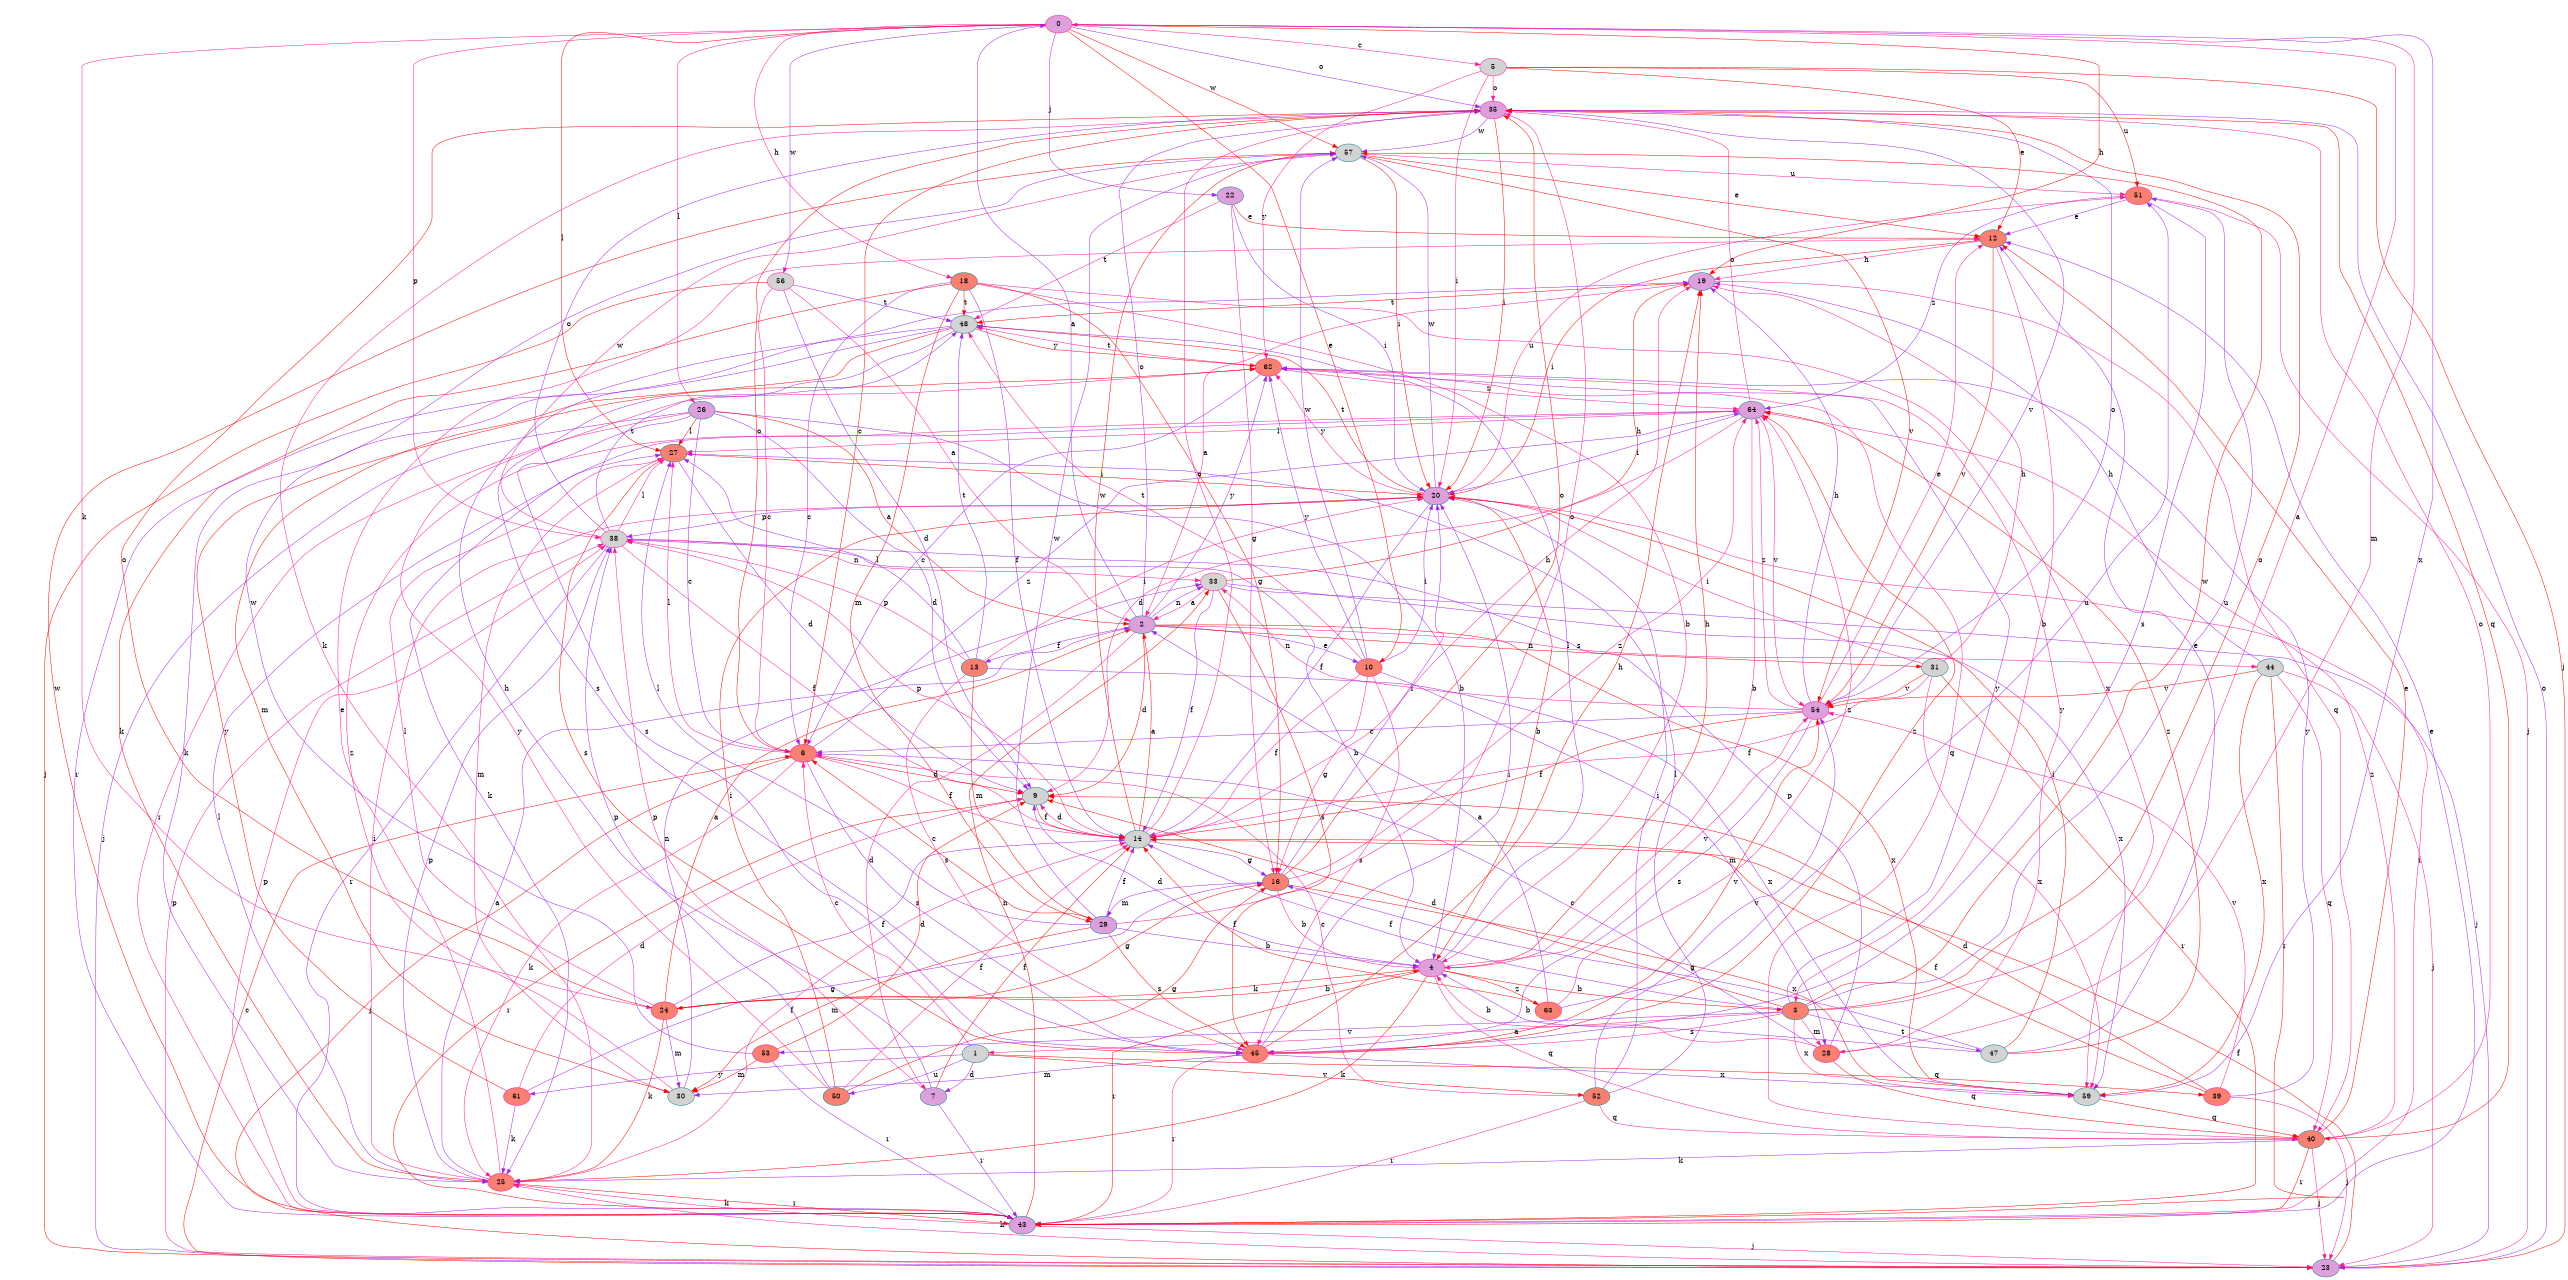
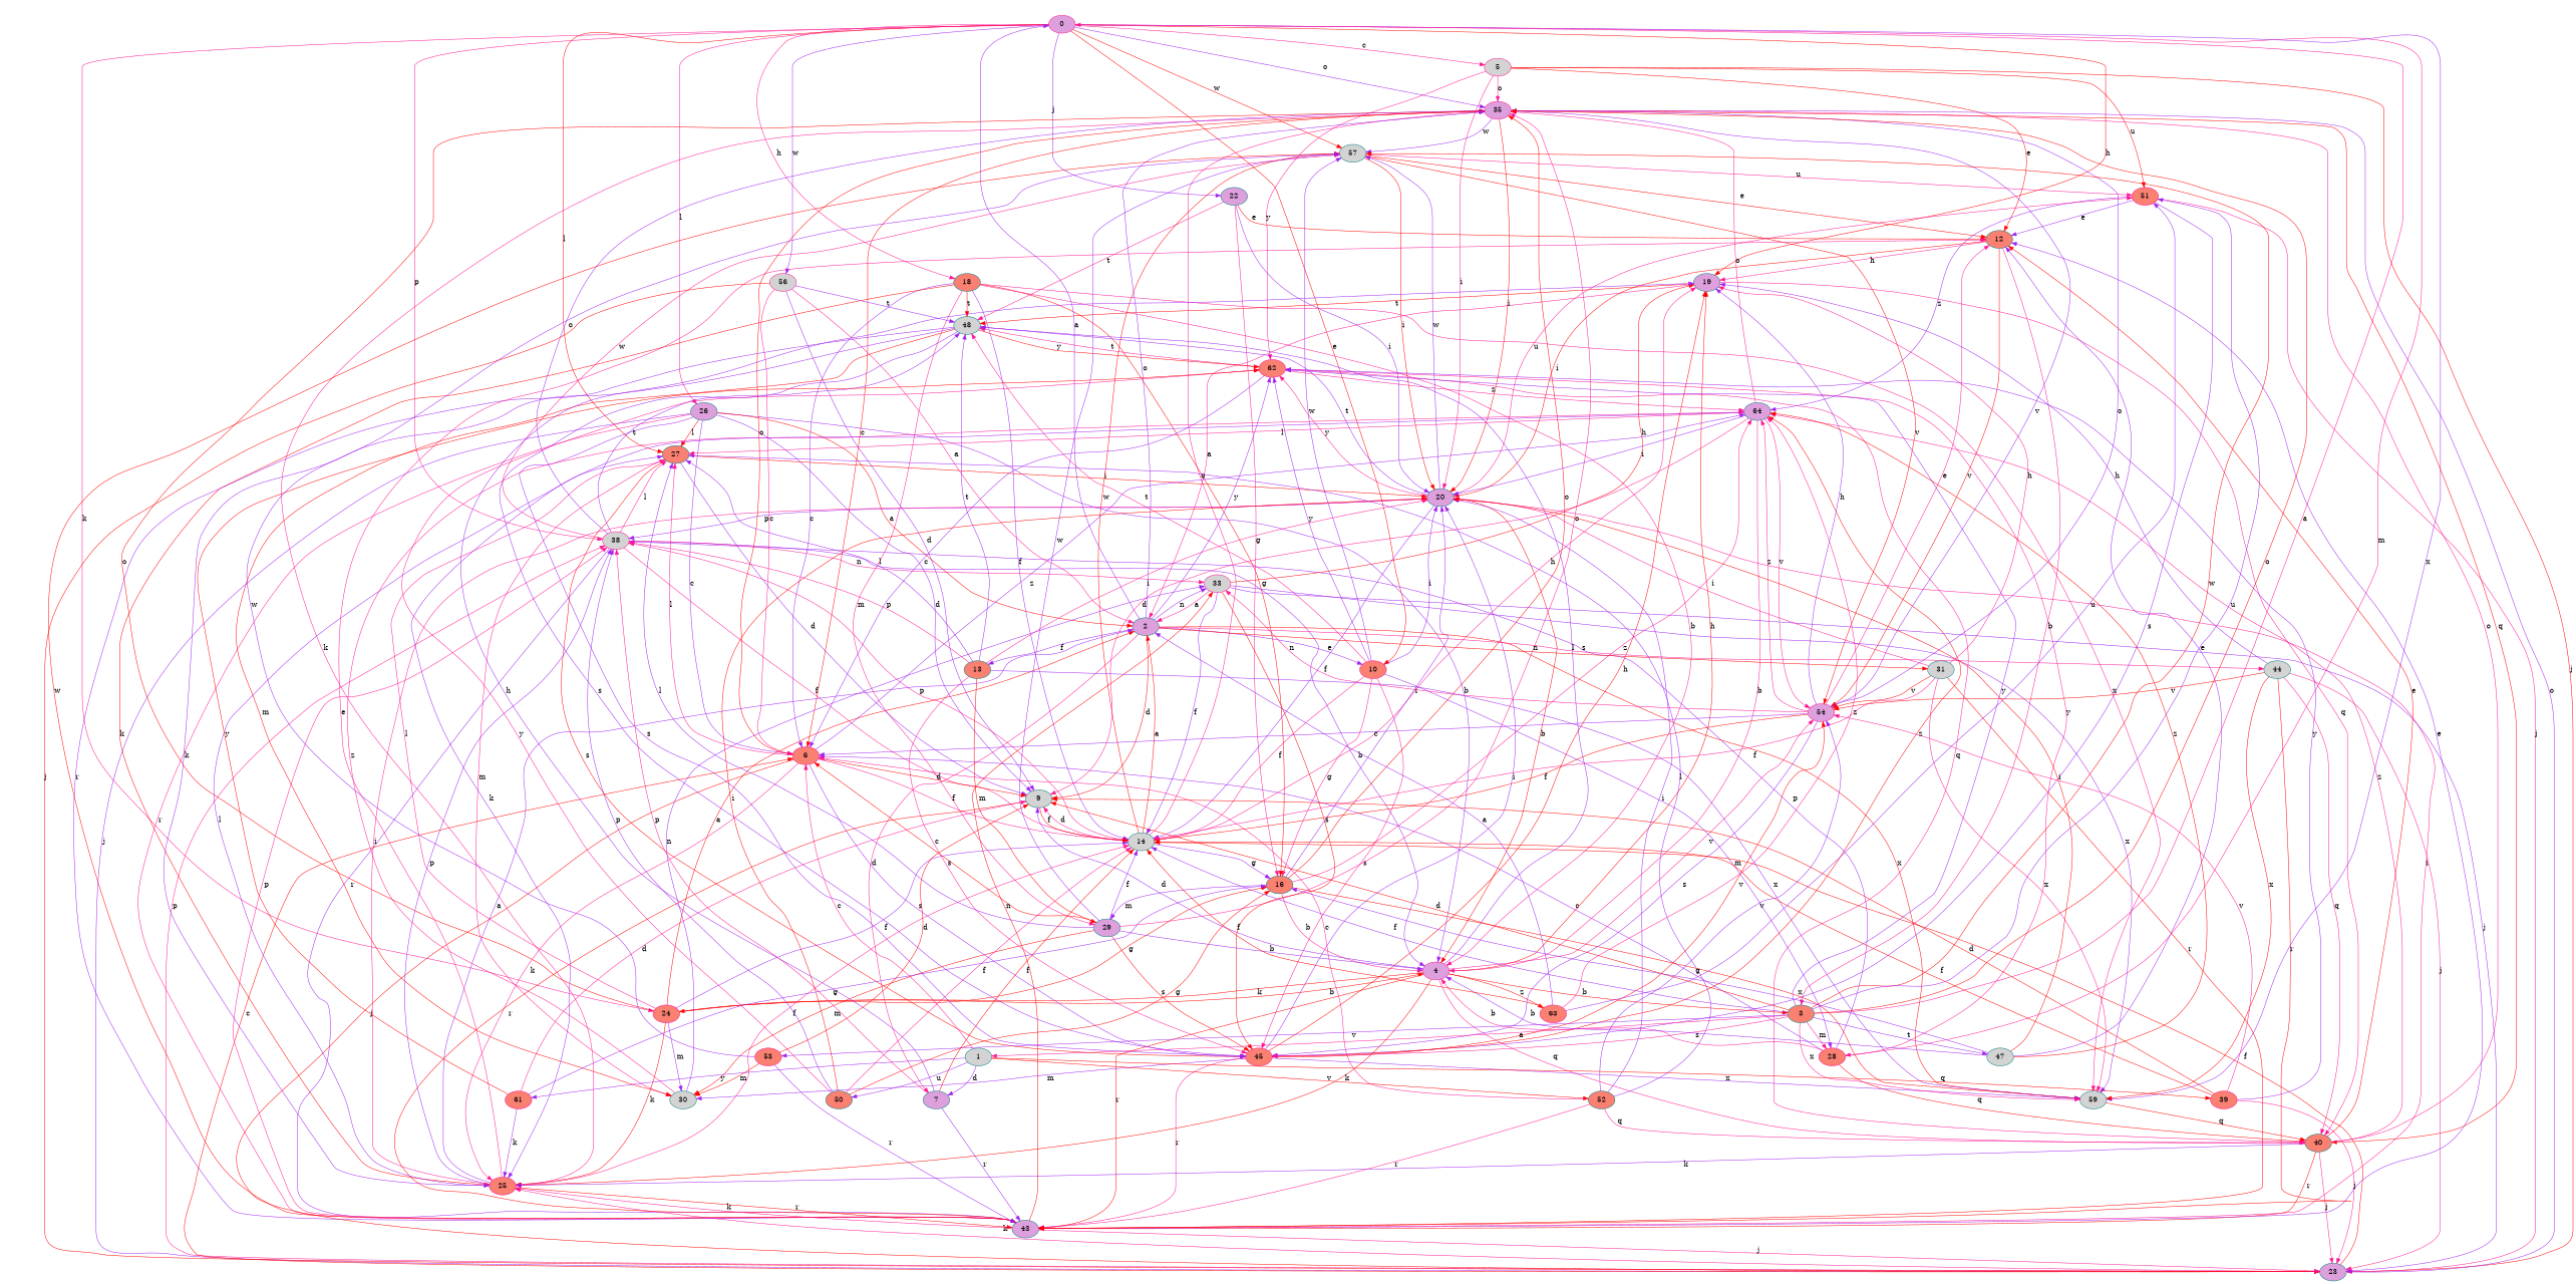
  strict digraph {
    node [color=teal fillcolor=salmon style=filled]
    edge [color=purple]
    0 [color=deeppink fillcolor=plum]
    5 [color=deeppink fillcolor=lightgrey]
    10 [color=deeppink]
    18
    19 [fillcolor=plum]
    22 [fillcolor=plum]
    24 [color=deeppink]
    26 [fillcolor=plum]
    27
    28 [color=deeppink]
    35 [color=deeppink fillcolor=plum]
    38 [color=deeppink fillcolor=lightgrey]
    56 [color=deeppink fillcolor=lightgrey]
    57 [fillcolor=lightgrey]
    59 [fillcolor=lightgrey]
    62 [color=deeppink]
    51 [color=deeppink]
    12
    20 [fillcolor=plum]
    23 [fillcolor=plum]
    14 [fillcolor=lightgrey]
    45 [color=deeppink]
    48 [fillcolor=lightgrey]
    16
    6 [color=deeppink]
    4 [color=deeppink fillcolor=plum]
    25 [color=deeppink]
    29 [fillcolor=plum]
    2 [fillcolor=plum]
    40
    30 [fillcolor=lightgrey]
    9 [fillcolor=lightgrey]
    43 [fillcolor=plum]
    54 [color=deeppink fillcolor=plum]
    33 [color=deeppink fillcolor=lightgrey]
    1 [fillcolor=lightgrey]
    7 [fillcolor=plum]
    39 [color=deeppink]
    50
    52
    61 [color=deeppink]
    64 [fillcolor=plum]
    13
    31 [fillcolor=lightgrey]
    44 [fillcolor=lightgrey]
    3
    47 [fillcolor=lightgrey]
    53 [color=deeppink]
    63 [color=deeppink]
    0 -> 5 [color=deeppink label=c]
    0 -> 10 [color=red label=e]
    0 -> 18 [color=deeppink label=h]
    0 -> 19 [color=red label=h]
    0 -> 22 [label=j]
    0 -> 24 [color=deeppink label=k]
    0 -> 26 [color=deeppink label=l]
    0 -> 27 [color=red label=l]
    0 -> 28 [color=deeppink label=m]
    0 -> 35 [label=o]
    0 -> 38 [color=deeppink label=p]
    0 -> 56 [label=w]
    0 -> 57 [color=red label=w]
    0 -> 59 [label=x]
    5 -> 35 [color=deeppink label=o]
    5 -> 62 [color=deeppink label=y]
    5 -> 51 [color=red label=u]
    5 -> 12 [color=red label=e]
    5 -> 20 [color=deeppink label=i]
    5 -> 23 [color=red label=j]
    10 -> 28 [label=m]
    10 -> 57 [label=w]
    10 -> 62 [label=y]
    10 -> 20 [label=i]
    10 -> 14 [color=deeppink label=f]
    10 -> 45 [color=deeppink label=s]
    10 -> 48 [color=deeppink label=t]
    10 -> 16 [color=deeppink label=g]
    18 -> 59 [color=deeppink label=x]
    18 -> 14 [label=f]
    18 -> 48 [color=red label=t]
    18 -> 16 [color=red label=g]
    18 -> 6 [label=c]
    18 -> 4 [color=deeppink label=b]
    18 -> 25 [color=red label=k]
-   18 -> 29 [color=red label=m]
+   18 -> 29 [color=deeppink label=m]
    19 -> 48 [color=red label=t]
    19 -> 2 [color=deeppink label=a]
    19 -> 40 [color=deeppink label=q]
    22 -> 12 [color=red label=e]
    22 -> 20 [label=i]
    22 -> 48 [color=deeppink label=t]
    22 -> 16 [color=deeppink label=g]
    24 -> 27 [color=deeppink label=l]
    24 -> 35 [color=red label=o]
    24 -> 14 [label=f]
    24 -> 16 [color=red label=g]
    24 -> 4 [color=red label=b]
    24 -> 25 [color=red label=k]
    24 -> 2 [color=red label=a]
    24 -> 30 [label=m]
    26 -> 27 [color=red label=l]
    26 -> 23 [label=j]
    26 -> 45 [label=s]
    26 -> 6 [label=c]
    26 -> 4 [label=b]
    26 -> 2 [color=red label=a]
    26 -> 9 [label=d]
    26 -> 43 [color=deeppink label=r]
    27 -> 20 [color=red label=i]
    27 -> 45 [color=red label=s]
    27 -> 30 [color=deeppink label=m]
    27 -> 9 [label=d]
    28 -> 38 [label=p]
    28 -> 62 [color=deeppink label=y]
    28 -> 6 [label=c]
    28 -> 4 [color=deeppink label=b]
    28 -> 40 [color=red label=q]
    35 -> 57 [label=w]
    35 -> 20 [color=red label=i]
    35 -> 6 [color=red label=c]
    35 -> 25 [color=deeppink label=k]
    35 -> 40 [color=red label=q]
    35 -> 54 [label=v]
    38 -> 27 [color=deeppink label=l]
    38 -> 35 [label=o]
    38 -> 57 [color=deeppink label=w]
    38 -> 14 [color=deeppink label=f]
    38 -> 48 [label=t]
    38 -> 4 [label=b]
    38 -> 43 [label=r]
    38 -> 33 [color=deeppink label=n]
    56 -> 23 [color=red label=j]
    56 -> 48 [label=t]
    56 -> 6 [color=deeppink label=c]
    56 -> 2 [color=deeppink label=a]
    56 -> 9 [label=d]
    57 -> 51 [color=deeppink label=u]
    57 -> 12 [color=red label=e]
    57 -> 20 [color=red label=i]
    57 -> 54 [color=red label=v]
    59 -> 40 [color=red label=q]
    62 -> 48 [color=deeppink label=t]
    62 -> 6 [label=c]
    62 -> 40 [color=deeppink label=q]
    62 -> 64 [color=deeppink label=z]
    51 -> 12 [label=e]
    51 -> 23 [color=deeppink label=j]
    51 -> 45 [label=s]
    51 -> 64 [label=z]
    12 -> 19 [color=deeppink label=h]
    12 -> 20 [color=red label=i]
    12 -> 54 [color=red label=v]
    12 -> 3 [color=deeppink label=b]
    20 -> 38 [label=p]
    20 -> 57 [label=w]
    20 -> 62 [color=deeppink label=y]
    20 -> 51 [color=deeppink label=u]
    20 -> 14 [label=f]
-   20 -> 48 [color=red label=t]
+   20 -> 48 [label=t]
    20 -> 4 [color=red label=b]
    23 -> 35 [label=o]
    23 -> 38 [color=deeppink label=p]
    23 -> 14 [color=red label=f]
    23 -> 6 [color=red label=c]
    23 -> 25 [color=deeppink label=k]
    14 -> 19 [color=deeppink label=h]
    14 -> 35 [color=deeppink label=o]
    14 -> 38 [color=deeppink label=p]
    14 -> 57 [color=red label=w]
    14 -> 16 [label=g]
    14 -> 2 [color=red label=a]
    14 -> 9 [color=deeppink label=d]
    45 -> 19 [color=red label=h]
    45 -> 59 [label=x]
    45 -> 20 [label=i]
    45 -> 30 [label=m]
    45 -> 43 [color=deeppink label=r]
    45 -> 54 [color=red label=v]
    45 -> 64 [color=red label=z]
    48 -> 62 [color=red label=y]
    48 -> 45 [label=s]
    48 -> 25 [label=k]
    48 -> 30 [color=red label=m]
    48 -> 43 [label=r]
    16 -> 35 [color=red label=o]
    16 -> 59 [color=red label=x]
    16 -> 20 [label=i]
    16 -> 4 [color=deeppink label=b]
    16 -> 29 [label=m]
    16 -> 64 [color=deeppink label=z]
    6 -> 27 [color=deeppink label=l]
    6 -> 35 [color=red label=o]
    6 -> 23 [color=red label=j]
    6 -> 14 [color=deeppink label=f]
    6 -> 45 [label=s]
    6 -> 25 [color=deeppink label=k]
    6 -> 9 [color=red label=d]
    6 -> 64 [label=z]
    4 -> 19 [color=red label=h]
    4 -> 24 [color=red label=k]
    4 -> 48 [label=l]
    4 -> 25 [color=red label=k]
    4 -> 40 [color=deeppink label=q]
    4 -> 9 [label=d]
    4 -> 43 [color=red label=r]
    4 -> 54 [color=deeppink label=v]
    4 -> 3 [color=red label=b]
    4 -> 63 [color=red label=z]
    25 -> 27 [label=l]
    25 -> 38 [label=p]
    25 -> 12 [color=deeppink label=e]
    25 -> 20 [color=deeppink label=i]
    25 -> 14 [color=deeppink label=f]
    25 -> 2 [label=a]
    25 -> 43 [color=red label=r]
    29 -> 27 [label=l]
    29 -> 35 [color=deeppink label=o]
    29 -> 57 [label=w]
    29 -> 14 [label=f]
    29 -> 45 [color=red label=s]
    29 -> 6 [color=red label=c]
    29 -> 4 [label=b]
    29 -> 30 [color=red label=m]
    2 -> 0 [label=a]
    2 -> 10 [label=e]
    2 -> 35 [label=o]
    2 -> 59 [color=red label=x]
    2 -> 62 [label=y]
    2 -> 9 [color=red label=d]
    2 -> 33 [label=n]
    2 -> 7 [color=deeppink label=d]
    2 -> 13 [label=f]
    2 -> 31 [color=red label=n]
    2 -> 44 [color=deeppink label=s]
    40 -> 35 [color=deeppink label=o]
    40 -> 12 [color=red label=e]
    40 -> 23 [color=deeppink label=j]
    40 -> 25 [label=k]
    40 -> 43 [color=red label=r]
    40 -> 64 [color=deeppink label=z]
    30 -> 33 [label=n]
    30 -> 64 [color=deeppink label=z]
    9 -> 14 [color=red label=f]
    9 -> 43 [color=red label=r]
    43 -> 38 [color=deeppink label=p]
    43 -> 57 [color=red label=w]
    43 -> 12 [label=e]
    43 -> 20 [color=deeppink label=i]
    43 -> 23 [color=deeppink label=j]
    43 -> 25 [color=deeppink label=k]
    43 -> 33 [color=red label=n]
    54 -> 19 [label=h]
    54 -> 35 [label=o]
    54 -> 12 [color=deeppink label=e]
    54 -> 14 [color=red label=f]
    54 -> 45 [label=s]
    54 -> 6 [label=c]
    54 -> 33 [color=deeppink label=n]
    54 -> 64 [color=deeppink label=z]
    33 -> 19 [color=red label=h]
    33 -> 59 [label=x]
    33 -> 23 [label=j]
    33 -> 14 [label=f]
    33 -> 45 [color=red label=s]
    33 -> 2 [color=deeppink label=a]
    1 -> 6 [color=deeppink label=c]
    1 -> 7 [label=d]
    1 -> 39 [color=red label=q]
    1 -> 50 [label=u]
    1 -> 52 [color=red label=v]
    1 -> 61 [label=y]
    7 -> 19 [label=h]
    7 -> 38 [color=deeppink label=p]
    7 -> 14 [color=red label=f]
    7 -> 43 [label=r]
    39 -> 62 [label=y]
    39 -> 23 [color=deeppink label=j]
    39 -> 14 [color=red label=f]
    39 -> 9 [color=red label=d]
    39 -> 54 [color=deeppink label=v]
    50 -> 38 [label=p]
    50 -> 62 [color=deeppink label=y]
    50 -> 20 [color=red label=i]
    50 -> 14 [color=deeppink label=f]
    50 -> 16 [color=red label=g]
    52 -> 27 [label=l]
    52 -> 20 [label=i]
    52 -> 6 [color=deeppink label=c]
    52 -> 40 [color=deeppink label=q]
    52 -> 43 [color=deeppink label=r]
    52 -> 54 [label=v]
    61 -> 62 [color=red label=y]
    61 -> 16 [label=g]
    61 -> 25 [label=k]
    61 -> 9 [color=deeppink label=d]
    64 -> 27 [color=deeppink label=l]
    64 -> 35 [color=deeppink label=o]
    64 -> 20 [label=i]
    64 -> 4 [color=deeppink label=b]
    64 -> 25 [label=k]
    64 -> 9 [color=deeppink label=d]
    64 -> 54 [color=deeppink label=v]
    13 -> 27 [label=l]
    13 -> 38 [color=deeppink label=p]
    13 -> 59 [label=x]
    13 -> 20 [color=deeppink label=i]
    13 -> 45 [color=deeppink label=s]
    13 -> 48 [label=t]
    13 -> 29 [color=red label=m]
    31 -> 19 [color=deeppink label=h]
    31 -> 59 [color=deeppink label=x]
    31 -> 20 [color=deeppink label=i]
    31 -> 14 [color=deeppink label=f]
    31 -> 43 [color=red label=r]
    31 -> 54 [color=red label=v]
    44 -> 19 [label=h]
    44 -> 59 [color=red label=x]
    44 -> 23 [color=deeppink label=j]
    44 -> 40 [color=deeppink label=q]
    44 -> 43 [color=red label=r]
    44 -> 54 [color=red label=v]
    3 -> 0 [color=deeppink label=a]
    3 -> 28 [color=deeppink label=m]
    3 -> 35 [color=red label=o]
    3 -> 57 [color=red label=w]
    3 -> 59 [color=deeppink label=x]
    3 -> 62 [label=y]
    3 -> 51 [label=u]
    3 -> 14 [label=f]
    3 -> 45 [color=deeppink label=s]
    3 -> 9 [color=red label=d]
    3 -> 1 [color=deeppink label=a]
    3 -> 47 [label=t]
    3 -> 53 [label=v]
    47 -> 12 [label=e]
    47 -> 20 [color=red label=i]
    47 -> 16 [label=g]
    47 -> 4 [label=b]
    47 -> 64 [color=red label=z]
    53 -> 57 [label=w]
    53 -> 30 [color=red label=m]
    53 -> 9 [color=red label=d]
    53 -> 43 [label=r]
    63 -> 51 [label=u]
    63 -> 14 [color=red label=f]
    63 -> 2 [label=a]
    63 -> 64 [color=deeppink label=z]
  }
